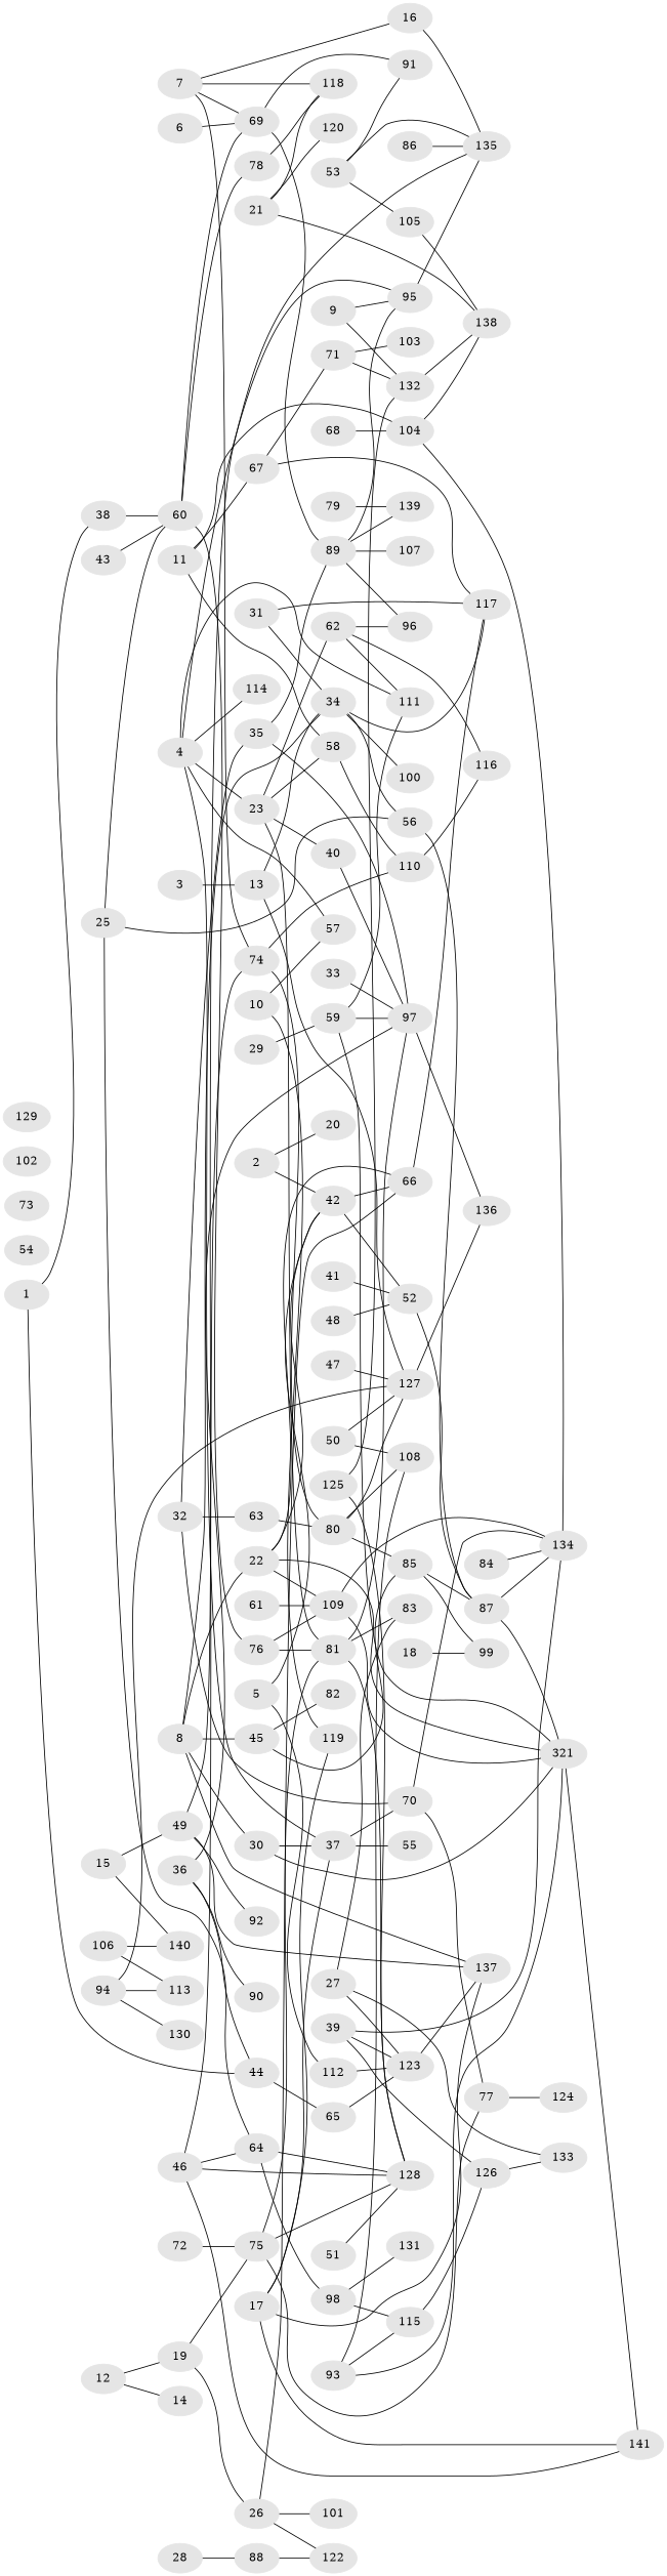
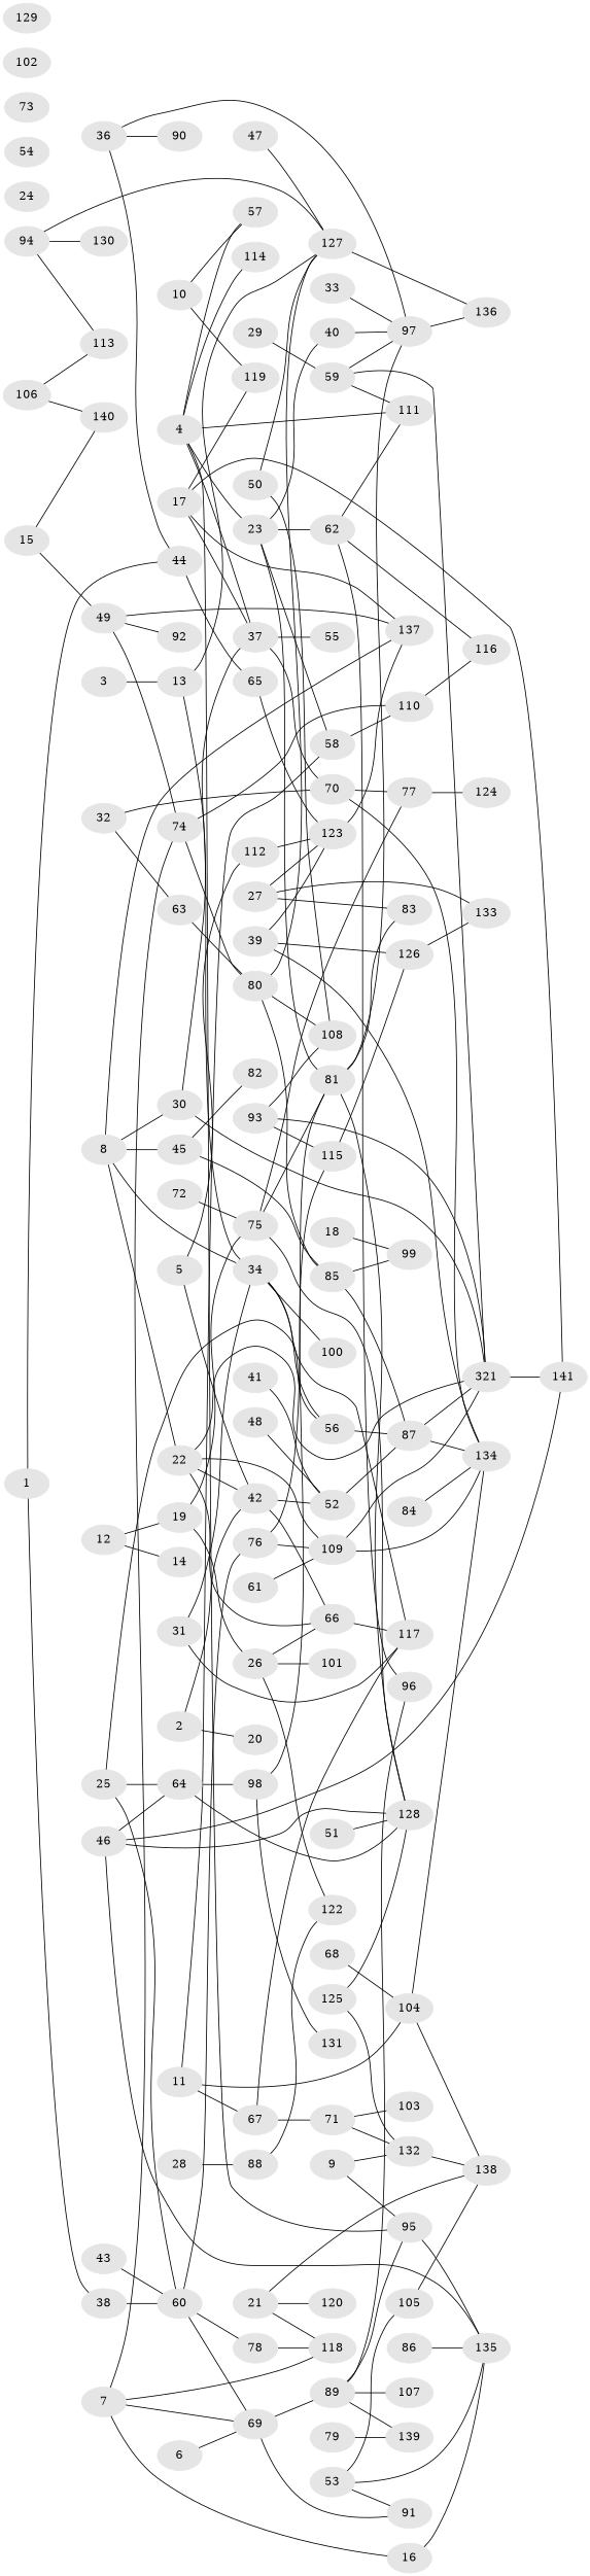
  graph {
    rankdir=LR
    node [color=gray90 style=filled]
    1
    38
    44
    60
    65
    2
    20
    42
    66
    52
    3
    13
    34
    127
    4
    23
    37
    57
    95
    111
    114
    58
    40
    62
    81
    70
    55
    135
    5
    112
    123
    6
    69
    89
    91
    7
    16
    74
    118
    110
    80
    8
    22
    30
    45
    137
    109
    n48 [label=321]
    56
    117
    100
    82
    85
    9
    132
    138
    10
    119
    11
    67
    104
    71
    134
    12
    14
    19
    26
    75
    136
    15
    49
    140
    92
    17
    141
    18
    99
    101
    122
    128
    77
    21
    120
    97
    96
    116
    83
+   24
    25
    64
    87
    76
    78
    98
    27
    133
    28
    88
    29
    59
    31
    32
-   35
    63
    33
    139
    107
    36
    90
    39
    126
    41
    43
    46
    47
    48
    50
    108
    51
    53
    105
    54
    61
    115
    131
    103
    68
    124
    72
    73
    79
    84
    86
    93
    94
    113
    130
    102
    106
    125
    129
    1 -- 38
    1 -- 44
    38 -- 60
    44 -- 65
    60 -- 69
    60 -- 76
    60 -- 78
    65 -- 123
    2 -- 20
    2 -- 42
    42 -- 66
    42 -- 52
    66 -- 117
    52 -- 87
    3 -- 13
    13 -- 34
    13 -- 127
    34 -- 56
    34 -- 117
    34 -- 100
    127 -- 136
    4 -- 23
    4 -- 37
    4 -- 57
    4 -- 95
    4 -- 111
    4 -- 114
    23 -- 58
    23 -- 40
    23 -- 62
    23 -- 81
    37 -- 70
    37 -- 55
    95 -- 135
    58 -- 110
    40 -- 97
    62 -- 111
    62 -- 96
    62 -- 116
    81 -- 128
    81 -- 97
    81 -- 83
    70 -- 134
    70 -- 77
    5 -- 42
    5 -- 112
    112 -- 123
    123 -- 137
    6 -- 69
    69 -- 89
    69 -- 91
    89 -- 95
    89 -- 96
    89 -- 139
    89 -- 107
    7 -- 69
    7 -- 16
    7 -- 74
    7 -- 118
    16 -- 135
    74 -- 110
    74 -- 80
    110 -- 116
    80 -- 127
    80 -- 85
    80 -- 108
    8 -- 34
    8 -- 22
    8 -- 30
    8 -- 45
    8 -- 137
    22 -- 42
    22 -- 66
    22 -- 109
    22 -- n48
    30 -- 37
    30 -- n48
    45 -- 82
    45 -- 85
    109 -- n48
    109 -- 134
    n48 -- 141
    56 -- 87
    85 -- 99
    85 -- 87
    9 -- 95
    9 -- 132
    132 -- 138
    10 -- 57
    10 -- 119
    11 -- 58
    11 -- 67
    11 -- 104
    67 -- 117
    67 -- 71
    104 -- 138
    104 -- 134
    71 -- 132
    71 -- 103
    12 -- 14
    12 -- 19
    19 -- 26
    19 -- 75
    26 -- 66
    26 -- 101
    26 -- 122
    75 -- 81
    75 -- 128
    75 -- 77
    15 -- 49
    15 -- 140
    49 -- 74
    49 -- 137
    49 -- 92
    17 -- 37
    17 -- 137
    17 -- 119
    17 -- 141
    18 -- 99
    77 -- 124
    21 -- 118
    21 -- 138
    21 -- 120
    97 -- 136
    25 -- 60
    25 -- 56
    25 -- 64
    64 -- 128
    64 -- 98
    87 -- n48
    87 -- 134
    76 -- 81
    76 -- 109
    78 -- 118
    98 -- 115
    98 -- 131
    27 -- 123
    27 -- 83
    27 -- 133
    28 -- 88
    88 -- 122
    29 -- 59
    59 -- 111
    59 -- n48
    59 -- 97
    31 -- 34
    31 -- 117
    32 -- 70
-   32 -- 35
    32 -- 63
-   35 -- 89
-   35 -- 97
    63 -- 80
    33 -- 97
    36 -- 44
    36 -- 97
    36 -- 90
    39 -- 123
    39 -- 134
    39 -- 126
    126 -- 133
    41 -- 52
    43 -- 60
    46 -- 135
    46 -- 141
    46 -- 128
    46 -- 64
    47 -- 127
    48 -- 52
    50 -- 127
    50 -- 108
    51 -- 128
    53 -- 135
    53 -- 91
    53 -- 105
    105 -- 138
    61 -- 109
    115 -- 126
    68 -- 104
    72 -- 75
    79 -- 139
    84 -- 134
    86 -- 135
    93 -- n48
    93 -- 108
    93 -- 115
    94 -- 127
    94 -- 113
    94 -- 130
    106 -- 140
    106 -- 113
    125 -- 132
    125 -- 128
  }
